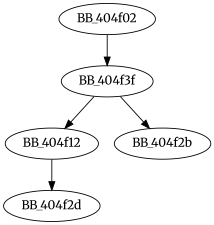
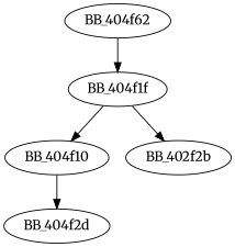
  digraph {
    fontname=Merriweather
    node [fontname=Merriweather]
    edge [fontname=Merriweather]
-   BB_404f02
-   BB_404f1f [label=BB_404f3f]
+   BB_404f02 [label=BB_404f62]
+   BB_404f1f
    n3 [label=BB_404f2d]
-   BB_404f12
-   BB_404f2b
+   BB_404f12 [label=BB_404f10]
+   BB_404f2b [label=BB_402f2b]
    BB_404f02 -> BB_404f1f
    BB_404f1f -> BB_404f12
    BB_404f1f -> BB_404f2b
    BB_404f12 -> n3
  }
